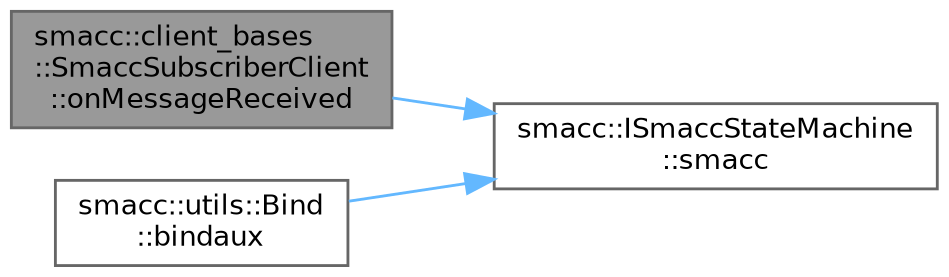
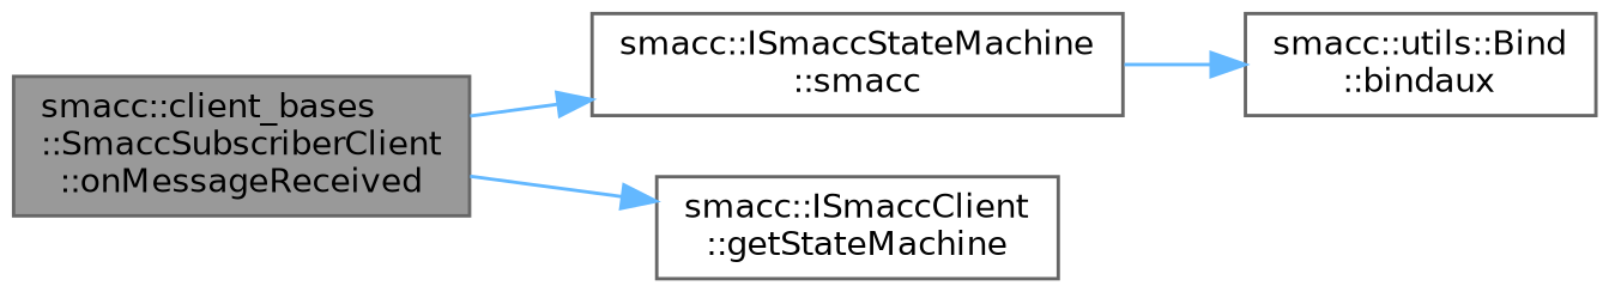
  digraph {
    rankdir=LR
    node [color=grey40 fillcolor=white fontname=Helvetica fontsize=10 shape=box style=filled]
    edge [color=steelblue1 fontname=Helvetica fontsize=10 labelfontname=Helvetica labelfontsize=10 style=solid]
    n1 [color=gray40 fillcolor=grey60 fontcolor=black height=0.2 label="smacc::client_bases\l::SmaccSubscriberClient\l::onMessageReceived" width=0.4]
    n2 [height=0.2 label="smacc::ISmaccStateMachine\l::smacc" width=0.4]
+   n3 [height=0.2 label="smacc::ISmaccClient\l::getStateMachine" width=0.4]
    n4 [height=0.2 label="smacc::utils::Bind\l::bindaux" width=0.4]
    n1 -> n2
-   n4 -> n2
+   n1 -> n3
+   n2 -> n4
  }
